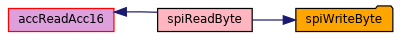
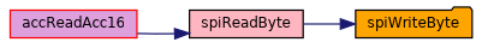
  digraph {
    rankdir=LR
    node [color=black fontname=Helvetica fontsize=10 shape=box style=filled]
    edge [color=midnightblue fontname=Helvetica fontsize=10 labelfontname=Helvetica labelfontsize=10 style=solid]
    n1 [color=red fillcolor=plum fontcolor=black height=0.2 label=accReadAcc16 width=0.4]
    n2 [fillcolor=lightpink height=0.2 label=spiReadByte width=0.4]
    n3 [fillcolor=orange height=0.2 label=spiWriteByte shape=folder width=0.4]
-   n2 -> n1
+   n1 -> n2
    n2 -> n3
  }
